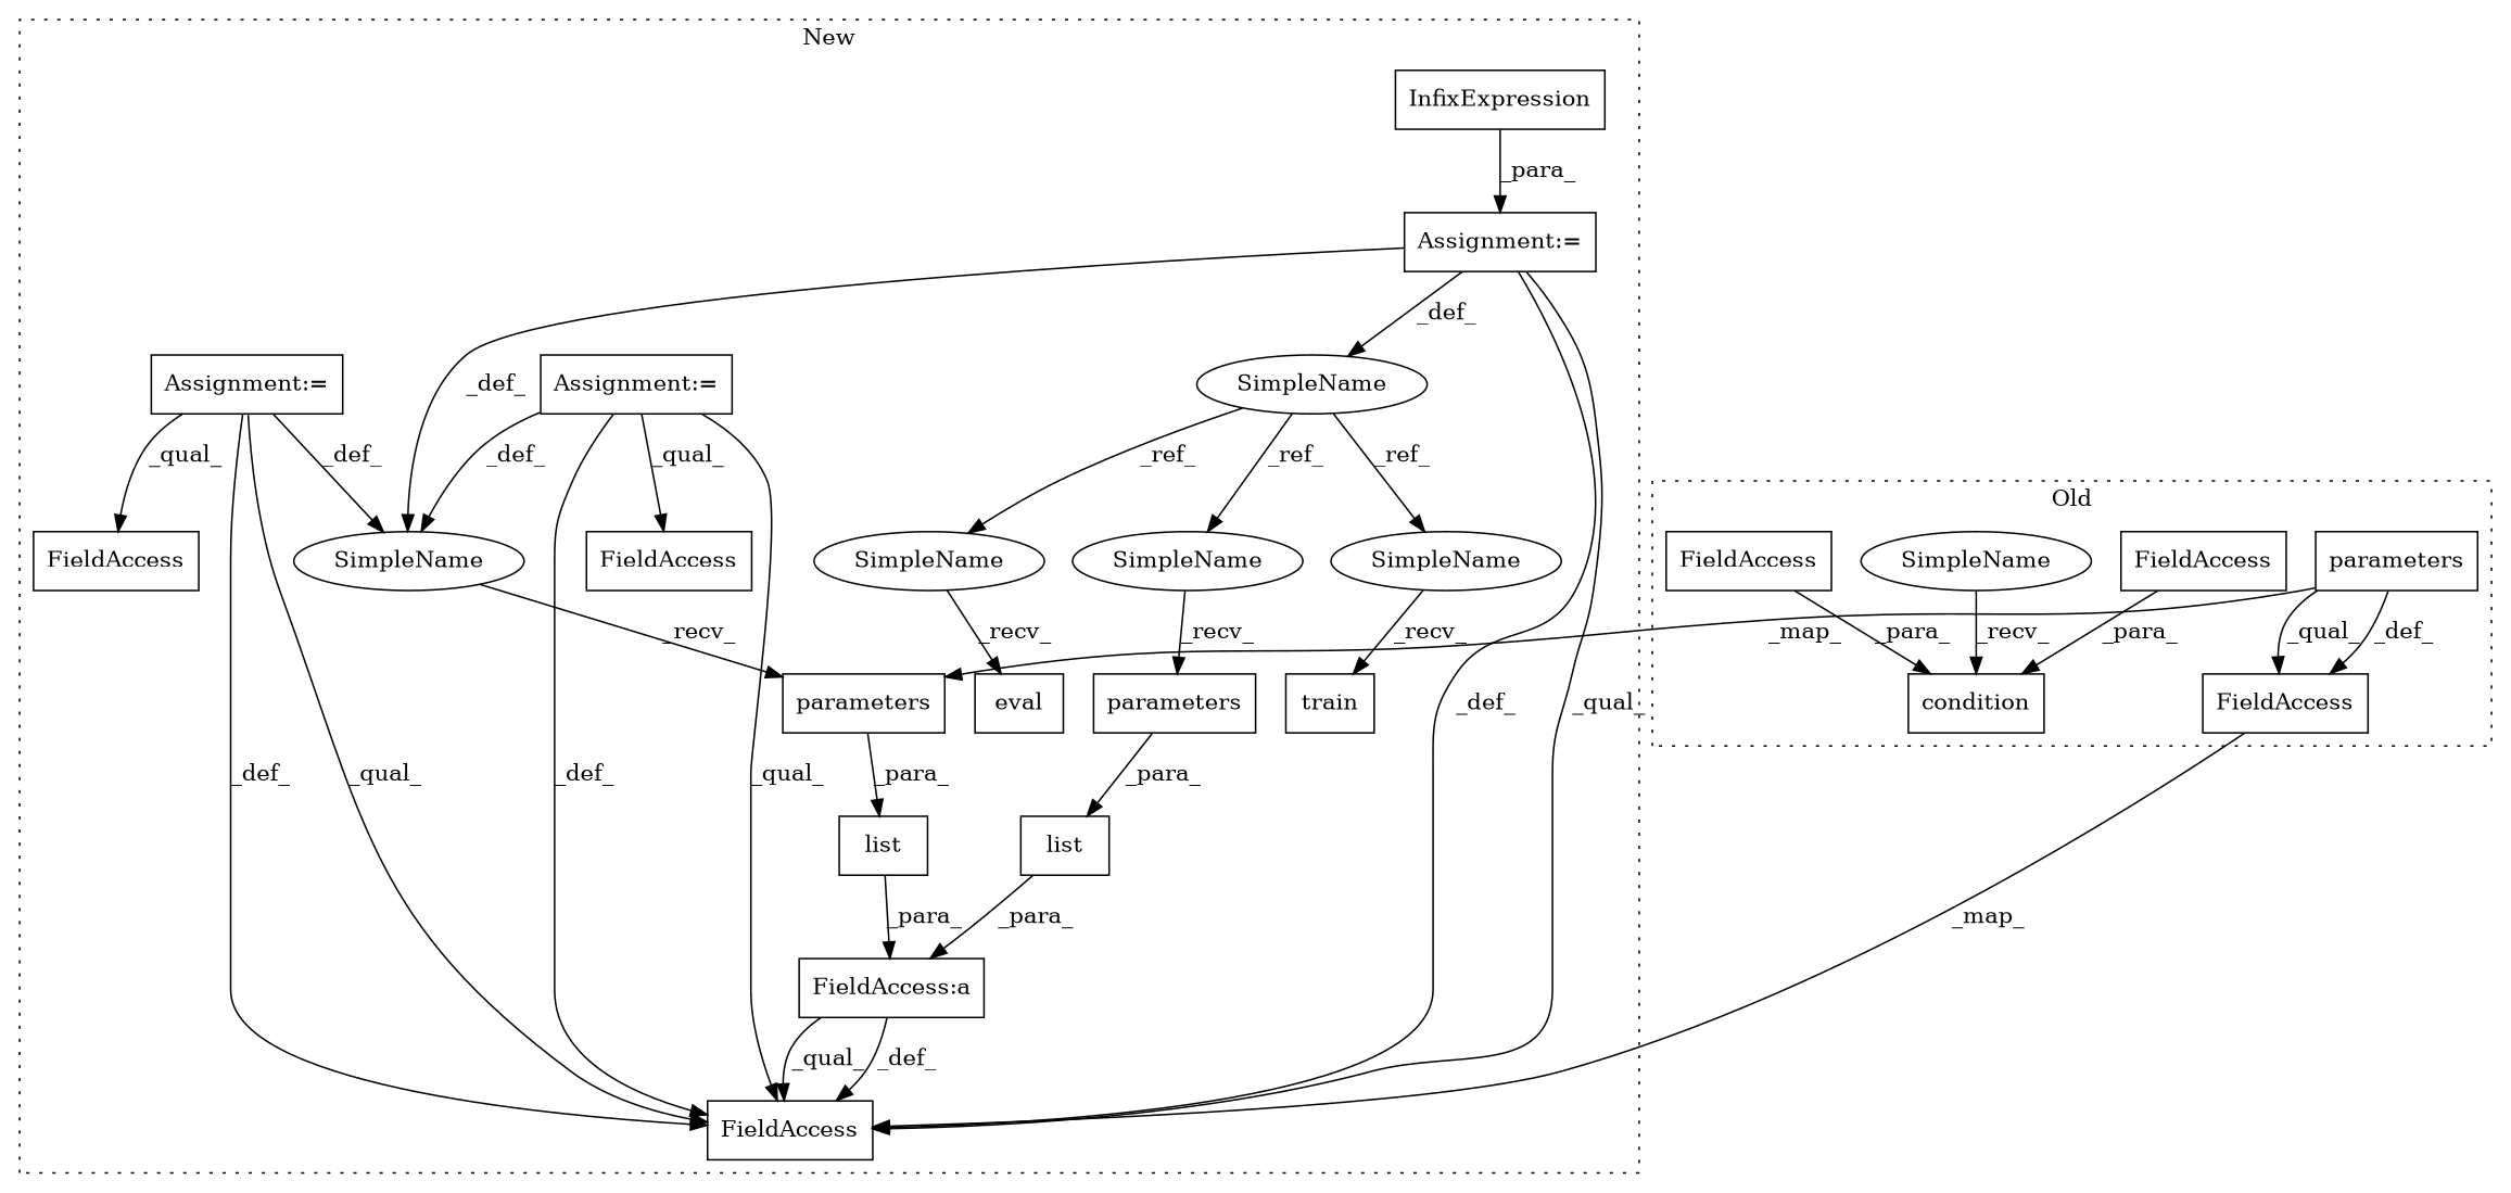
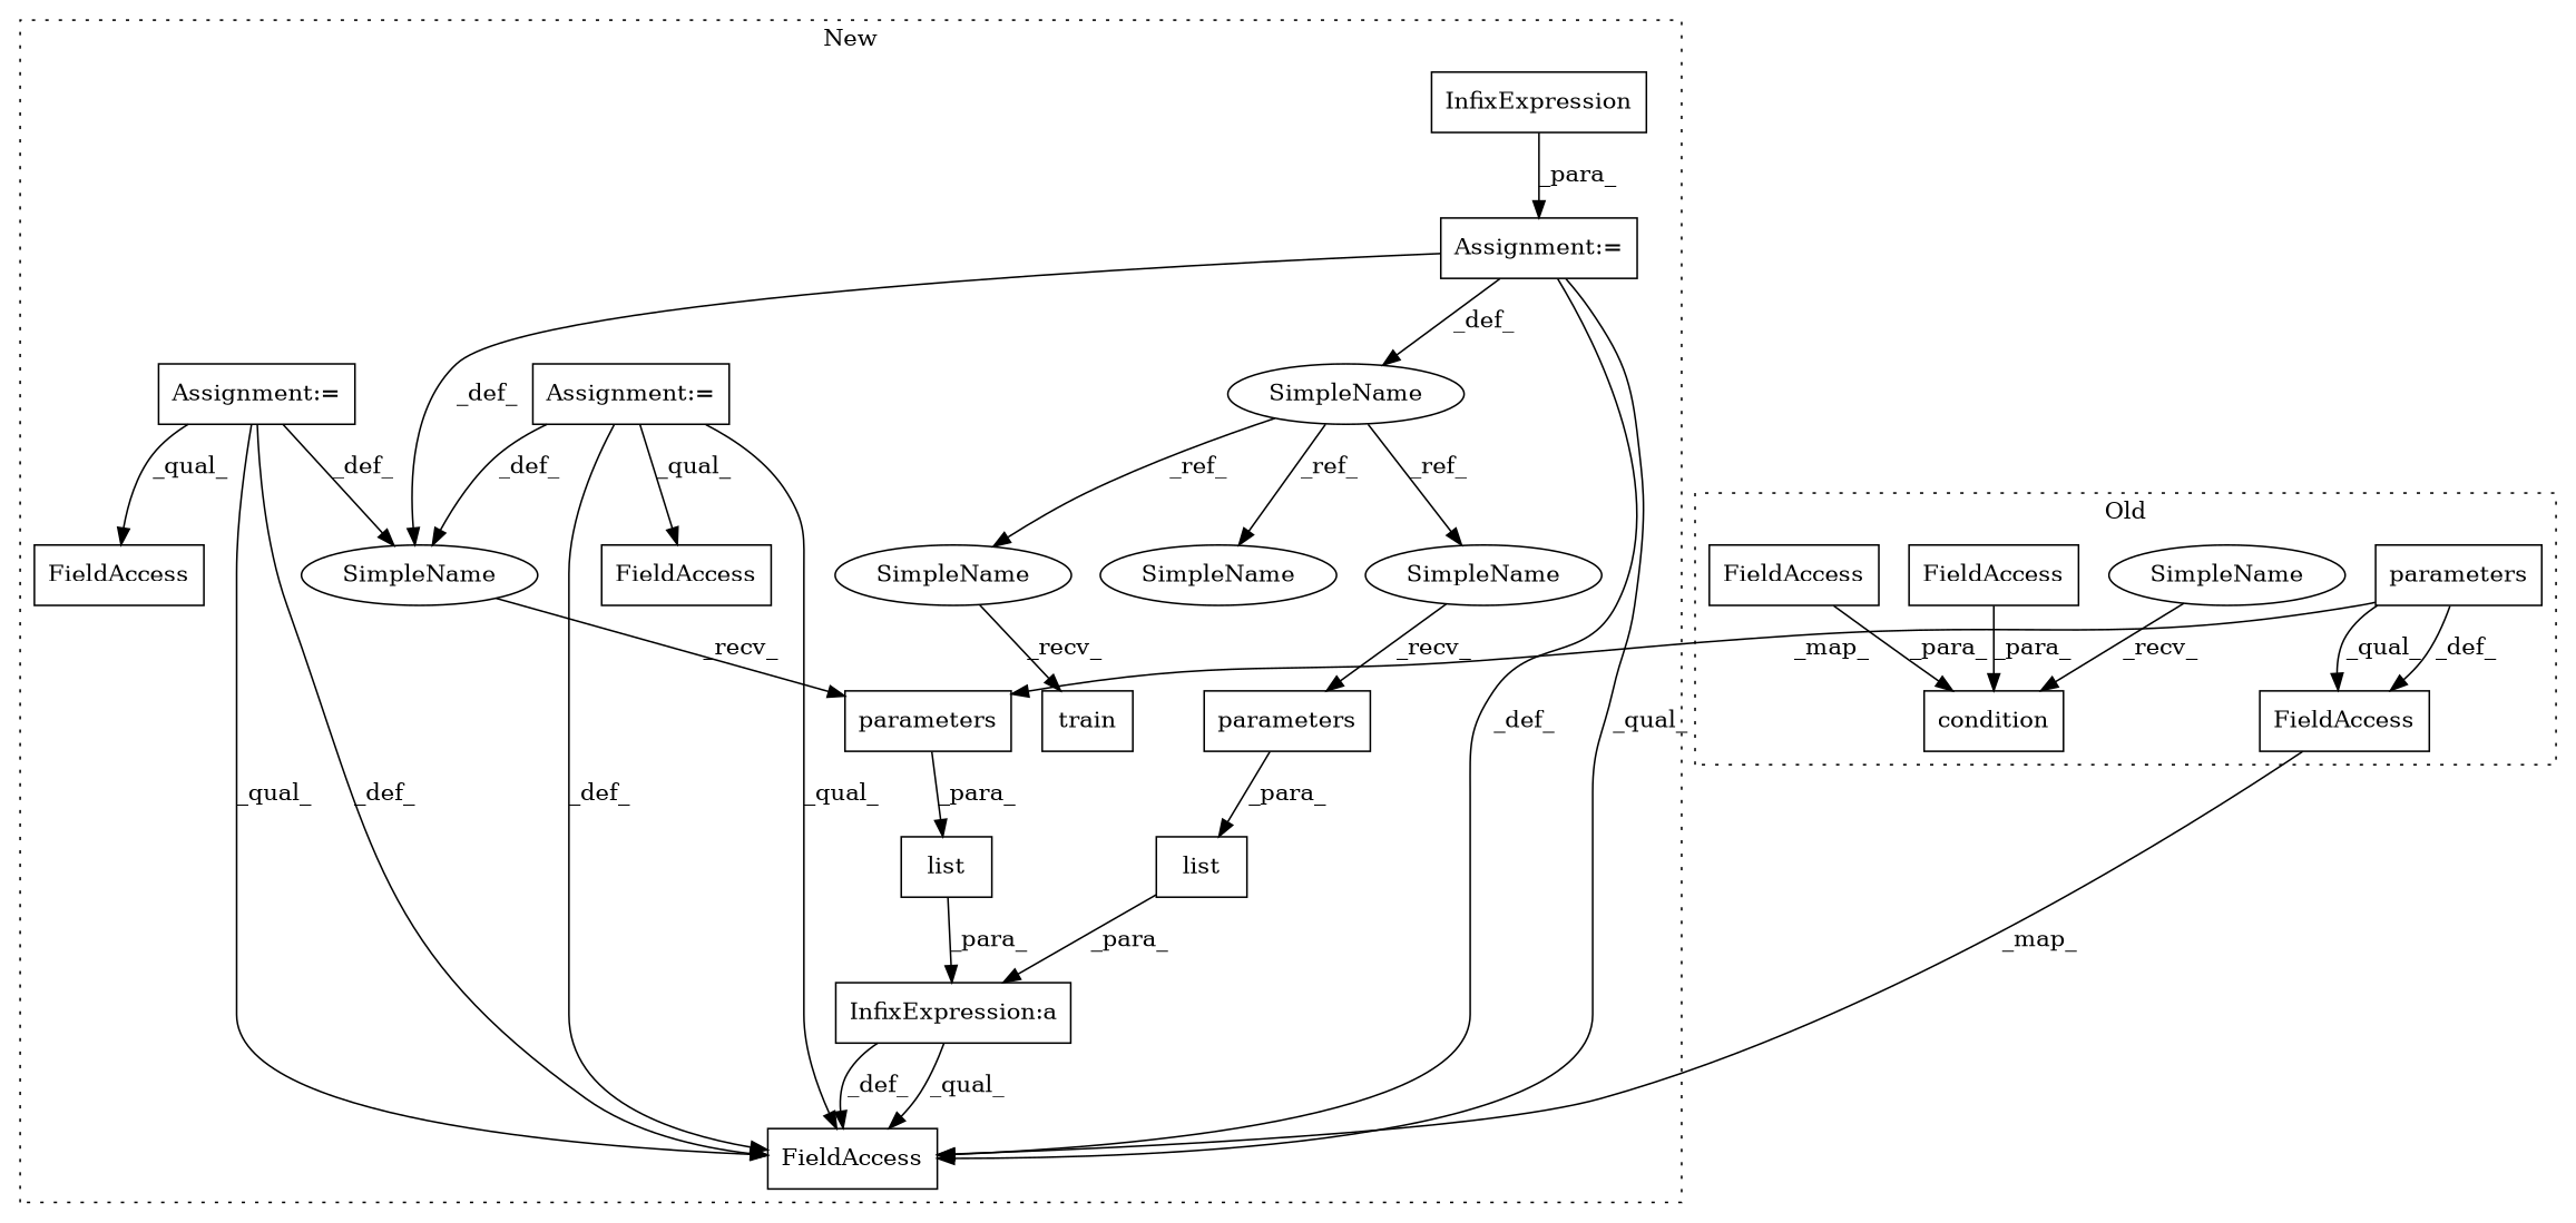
  digraph {
    node [a=32 l=12 shape=box]
    n1 [l="10,1" label=condition s="2089,2114"]
    n2 [label=parameters s=1693]
    n3 [a=22 l=7 label=FieldAccess s=2099]
    n4 [a=22 l=7 label=FieldAccess s=2107]
    n5 [a=22 l=16 label=FieldAccess s=2004]
    n6 [a=42 l=8 label=SimpleName s=2080 shape=ellipse]
    n7 [l="24,2" label=InfixExpression s="1541,1581"]
-   n8 [l=6 label=eval s=2187]
    n9 [a=7 l=1 label="Assignment:=" s=1540]
-   n10 [a=27 l=3 label="FieldAccess:a" s=1758]
+   n10 [a=27 l=3 label="InfixExpression:a" s=1758]
    n11 [a=42 l=10 label=SimpleName s=1530 shape=ellipse]
    n12 [l=7 label=train s=1697]
    n13 [l="5,1" label=list s="1761,1789"]
    n14 [label=parameters s=1777]
    n15 [l="5,1" label=list s="1731,1757"]
    n16 [a=42 l=8 label=SimpleName s=1589 shape=ellipse]
    n17 [label=parameters s=1745]
    n18 [a=7 l=7 label="Assignment:=" s=1310]
    n19 [a=22 label=FieldAccess s=1634]
    n20 [a=7 l=7 label="Assignment:=" s=1327]
    n21 [a=22 label=FieldAccess s=1621]
    n22 [a=22 l=16 label=FieldAccess s=2100]
    n23 [a=42 l=10 label=SimpleName s=1766 shape=ellipse]
    n24 [a=42 l=10 label=SimpleName s=1686 shape=ellipse]
    n25 [a=42 l=10 label=SimpleName s=2176 shape=ellipse]
    subgraph cluster_1 {
      label=Old
      style=dotted
      n1
      n2
      n3
      n4
      n5
      n6
    }
    subgraph cluster_2 {
      label=New
      style=dotted
      n7
-     n8
      n9
      n10
      n11
      n12
      n13
      n14
      n15
      n16
      n17
      n18
      n19
      n20
      n21
      n22
      n23
      n24
      n25
    }
    n2 -> n5 [label=_qual_]
    n2 -> n5 [label=_def_]
    n2 -> n17 [label=_map_]
    n3 -> n1 [label=_para_]
    n4 -> n1 [label=_para_]
    n5 -> n22 [label=_map_]
    n6 -> n1 [label=_recv_]
    n7 -> n9 [label=_para_]
    n9 -> n11 [label=_def_]
    n9 -> n16 [label=_def_]
    n9 -> n22 [label=_def_]
    n9 -> n22 [label=_qual_]
    n10 -> n22 [label=_qual_]
    n10 -> n22 [label=_def_]
    n11 -> n23 [label=_ref_]
    n11 -> n24 [label=_ref_]
    n11 -> n25 [label=_ref_]
    n13 -> n10 [label=_para_]
    n14 -> n13 [label=_para_]
    n15 -> n10 [label=_para_]
    n16 -> n17 [label=_recv_]
    n17 -> n15 [label=_para_]
    n18 -> n16 [label=_def_]
    n18 -> n19 [label=_qual_]
    n18 -> n22 [label=_qual_]
    n18 -> n22 [label=_def_]
    n20 -> n16 [label=_def_]
    n20 -> n21 [label=_qual_]
    n20 -> n22 [label=_qual_]
    n20 -> n22 [label=_def_]
    n23 -> n14 [label=_recv_]
    n24 -> n12 [label=_recv_]
-   n25 -> n8 [label=_recv_]
  }
